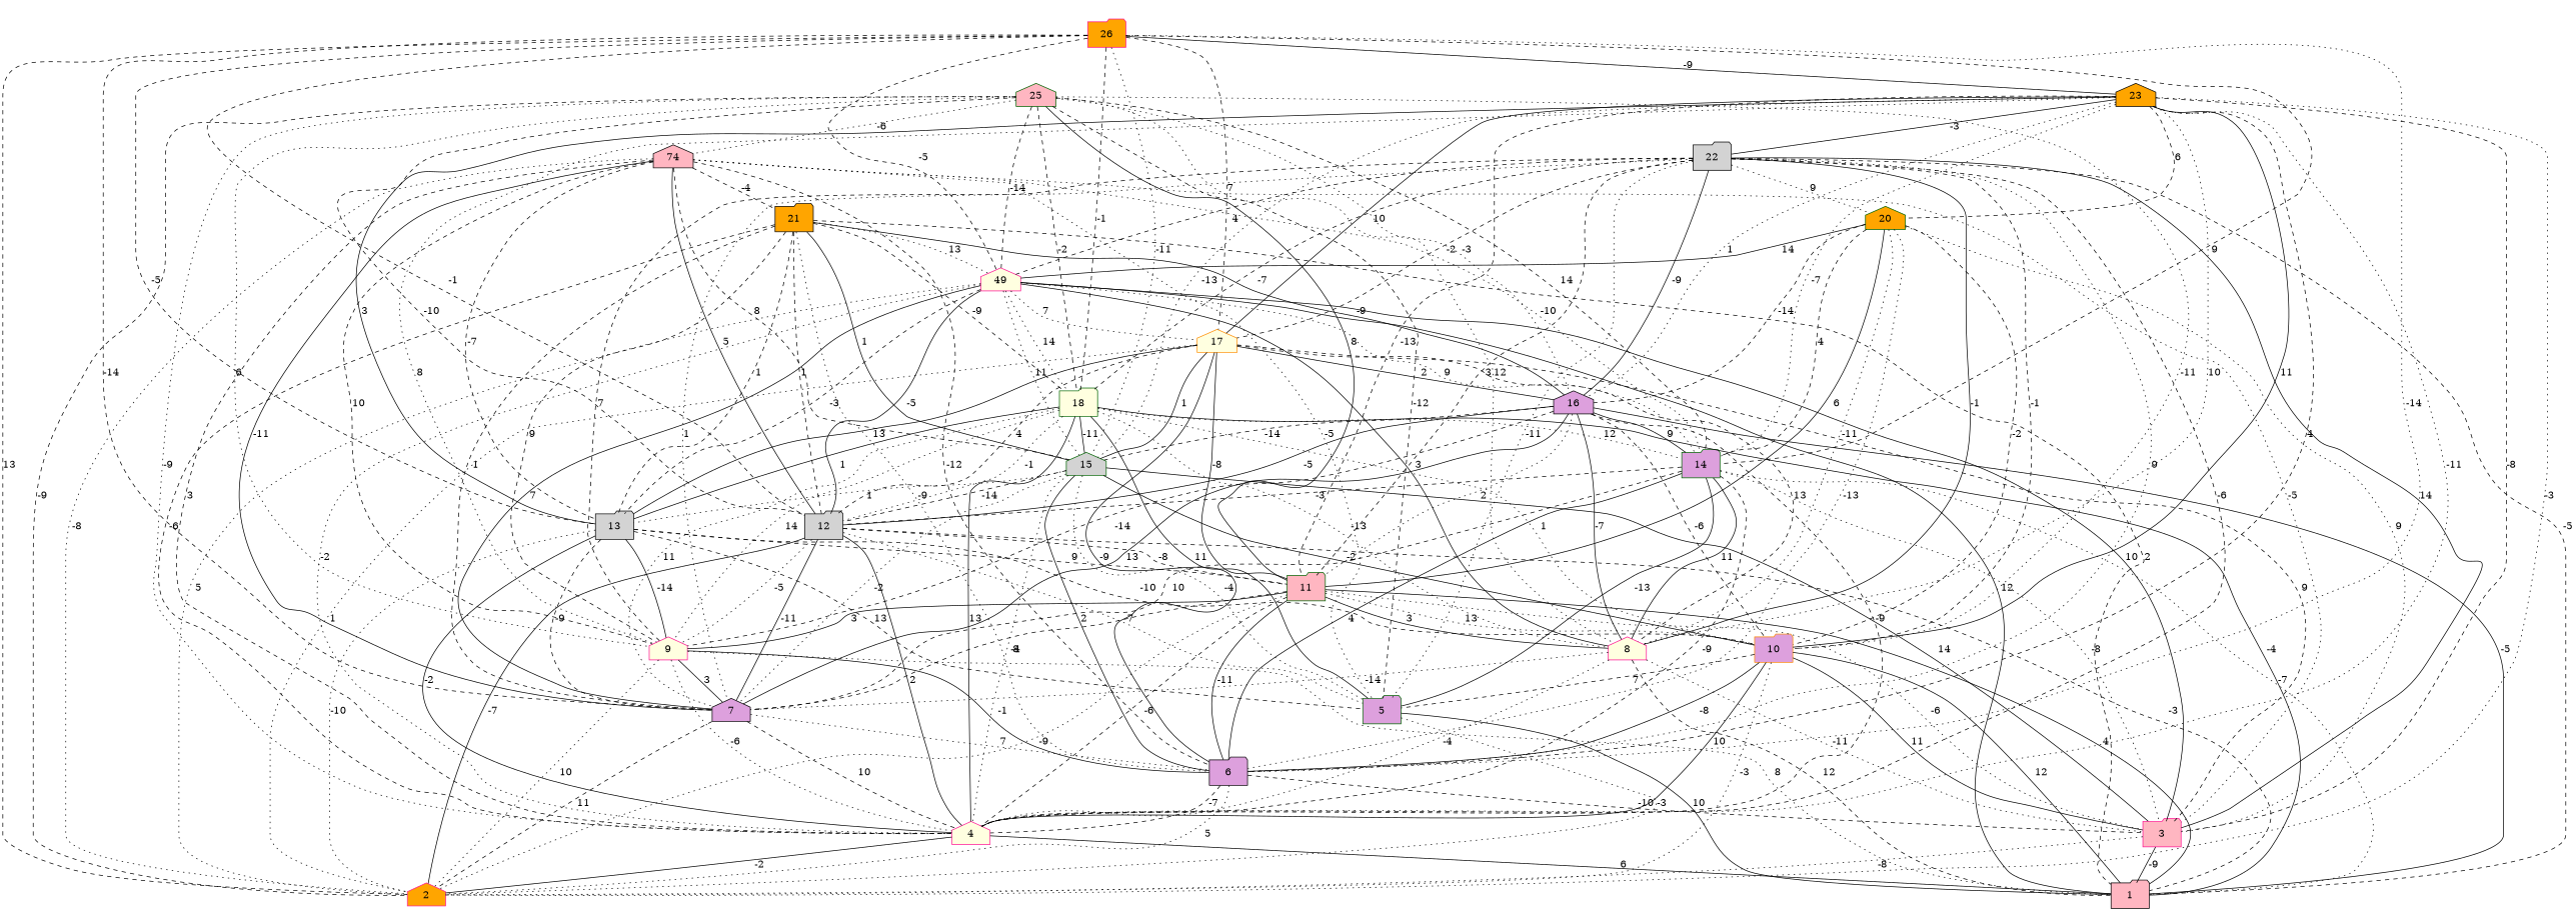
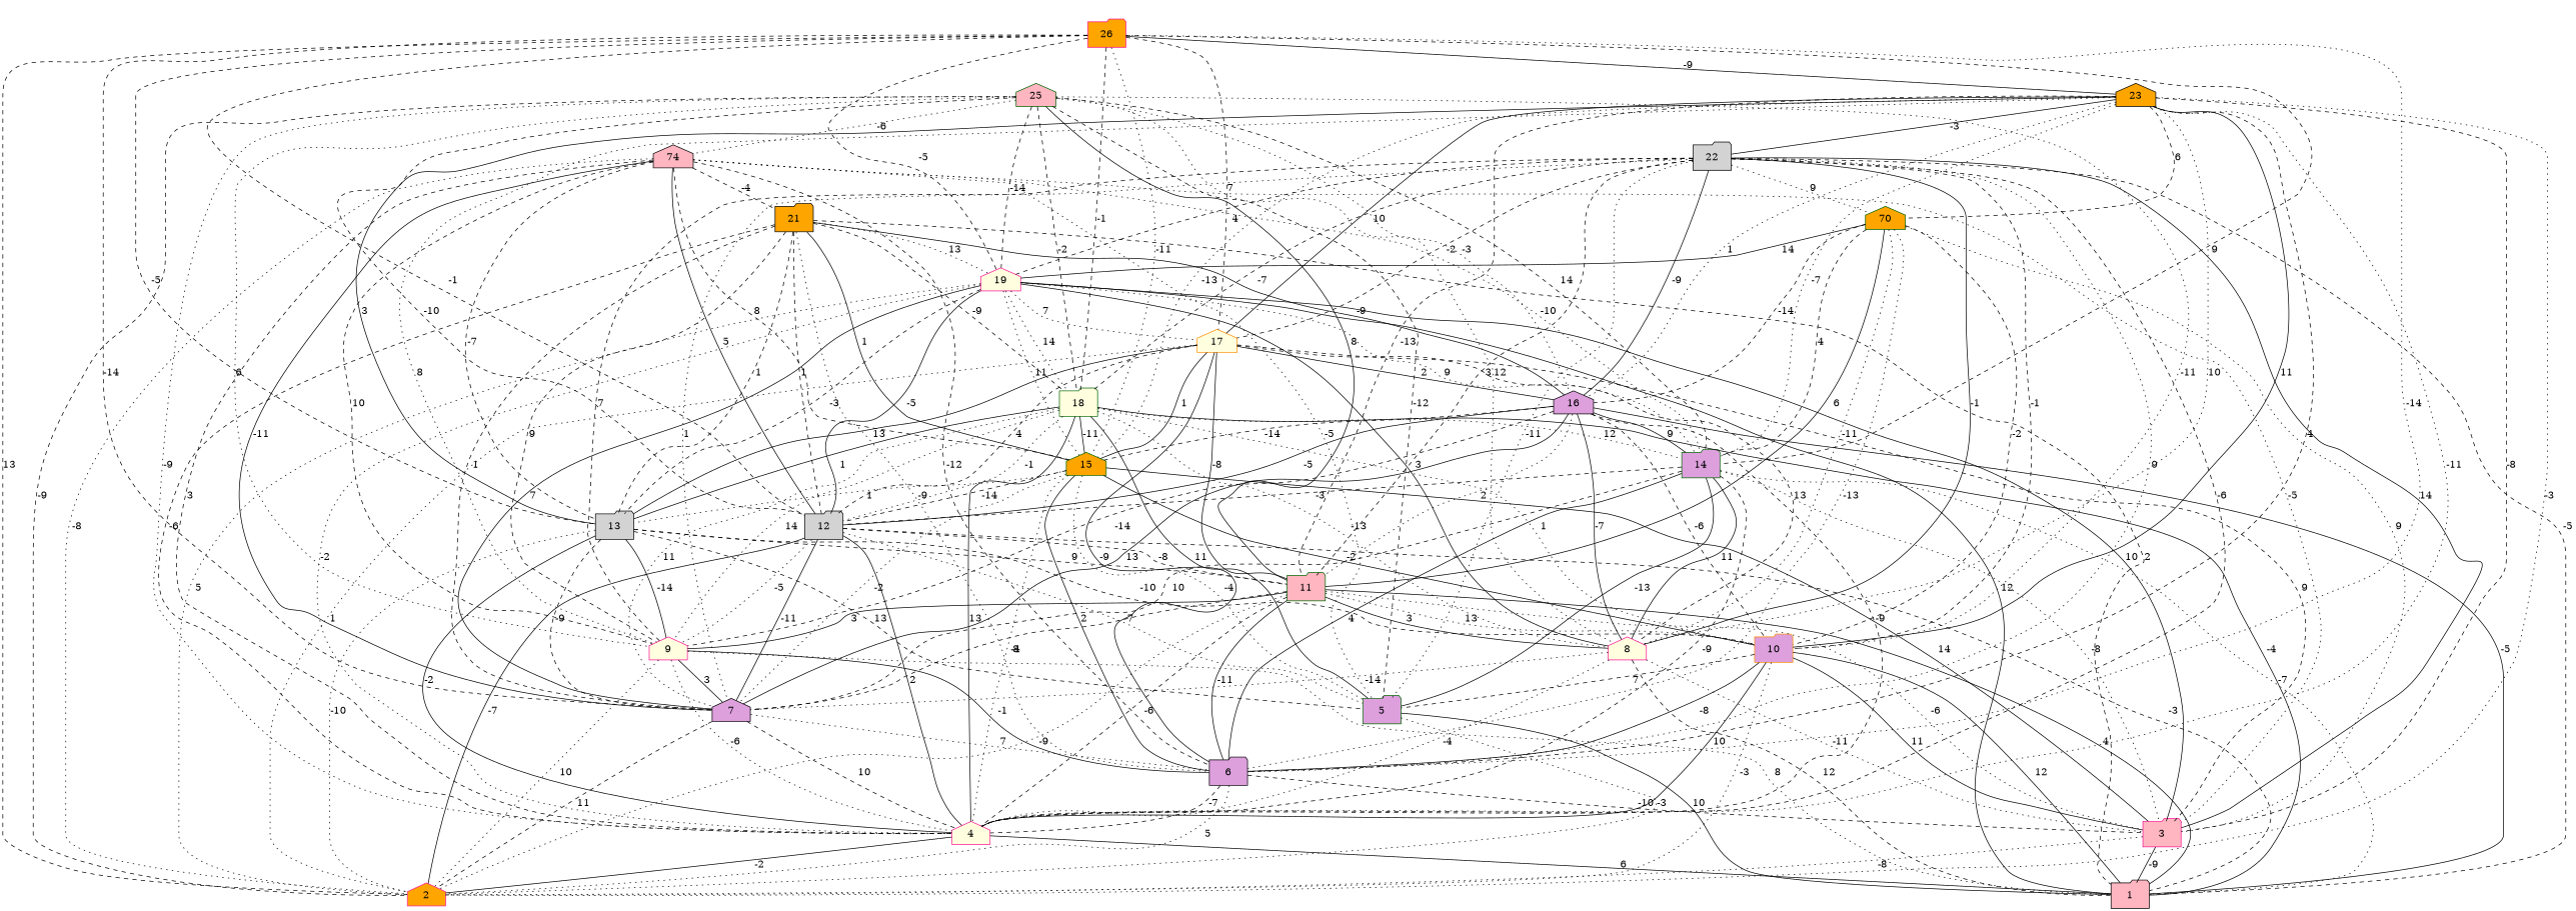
  graph {
    fontname="Helvetica,Arial,sans-serif"
    node [color=black fillcolor=plum shape=folder style=filled]
    edge [style=dashed]
    26 [color=deeppink fillcolor=orange]
    2 [color=deeppink fillcolor=orange shape=house]
    6
    7 [shape=house]
    12 [fillcolor=lightgrey]
    13 [fillcolor=lightgrey]
    14 [color=darkgreen]
-   15 [color=darkgreen fillcolor=lightgrey shape=house]
+   15 [color=darkgreen fillcolor=orange shape=house]
    17 [color=darkorange fillcolor=lightyellow shape=house]
    18 [color=darkgreen fillcolor=lightyellow]
-   19 [color=deeppink fillcolor=lightyellow shape=house label=49]
+   19 [color=deeppink fillcolor=lightyellow shape=house]
    23 [fillcolor=orange shape=house]
    4 [color=deeppink fillcolor=lightyellow shape=house]
    3 [color=deeppink fillcolor=lightpink]
    5 [color=darkgreen]
    9 [color=deeppink fillcolor=lightyellow shape=house]
    11 [color=darkgreen fillcolor=lightpink]
    1 [fillcolor=lightpink]
    10 [color=darkorange]
    8 [color=deeppink fillcolor=lightyellow shape=house]
    16 [shape=house]
-   20 [color=darkgreen fillcolor=orange shape=house]
+   20 [color=darkgreen fillcolor=orange shape=house label=70]
    22 [fillcolor=lightgrey]
    25 [color=darkgreen fillcolor=lightpink shape=house]
    n25 [fillcolor=lightpink label=74 shape=house]
    21 [fillcolor=orange]
    26 -- 2 [label=13]
    26 -- 6 [label=-14 style=dotted]
    26 -- 7 [label=-14]
    26 -- 12 [label=-1]
    26 -- 13 [label=-5]
    26 -- 14 [label=9]
    26 -- 15 [label=-11 style=dotted]
    26 -- 17 [label=7]
    26 -- 18 [label=-1]
    26 -- 19 [label=-5]
    26 -- 23 [label=-9 style=solid]
    6 -- 2 [label=5 style=dotted]
    6 -- 4 [label=-7]
    6 -- 3 [label=-10]
    7 -- 2 [label=11]
    7 -- 6 [label=7 style=dotted]
    7 -- 4 [label=10]
    12 -- 2 [label=-7 style=solid]
    12 -- 7 [label=-11 style=solid]
    12 -- 4 [label=2 style=solid]
    12 -- 5 [label=7 style=dotted]
    12 -- 9 [label=-5 style=dotted]
    12 -- 11 [label=-8]
    12 -- 1 [label=-3]
    13 -- 2 [label=-10 style=dotted]
    13 -- 7 [label=-9]
    13 -- 4 [label=-2 style=solid]
    13 -- 5 [label=13]
    13 -- 9 [label=-14 style=solid]
    13 -- 11 [label=9]
    13 -- 10 [label=-10]
    14 -- 6 [label=4 style=solid]
    14 -- 7 [label=10]
    14 -- 12 [label=-3]
    14 -- 4 [label=-9]
    14 -- 3 [label=-8 style=dotted]
    14 -- 5 [label=-13 style=solid]
    14 -- 1 [label=-7 style=dotted]
    14 -- 8 [label=11 style=solid]
    15 -- 6 [label=2 style=solid]
    15 -- 7 [label=-2 style=dotted]
    15 -- 12 [label=-14]
    15 -- 13 [label=1 style=dotted]
    15 -- 4 [label=-4 style=dotted]
    15 -- 3 [label=14 style=solid]
    15 -- 5 [label=-4 style=dotted]
    15 -- 10 [label=-2 style=solid]
    17 -- 2 [label=1 style=dotted]
    17 -- 6 [label=-9 style=solid]
    17 -- 12 [label=4]
    17 -- 13 [label=13 style=solid]
    17 -- 15 [label=1 style=solid]
    17 -- 3 [label=9]
    17 -- 11 [label=-8 style=solid]
    17 -- 8 [label=13]
    17 -- 16 [label=2 style=solid]
    18 -- 7 [label=11 style=dotted]
    18 -- 12 [label=-1 style=dotted]
    18 -- 13 [label=1 style=solid]
    18 -- 14 [label=12 style=dotted]
    18 -- 15 [label=-11 style=solid]
    18 -- 4 [label=13 style=solid]
    18 -- 5 [label=11 style=solid]
    18 -- 9 [label=14 style=dotted]
    18 -- 1 [label=-4 style=solid]
    18 -- 10 [label=1 style=dotted]
    18 -- 8 [label=-13 style=dotted]
    19 -- 2 [label=5 style=dotted]
    19 -- 7 [label=7 style=solid]
    19 -- 12 [label=-5 style=solid]
    19 -- 13 [label=-3]
    19 -- 14 [label=9 style=dotted]
    19 -- 15 [label=11 style=dotted]
    19 -- 17 [label=7 style=dotted]
    19 -- 18 [label=14 style=dotted]
    19 -- 4 [label=-2 style=dotted]
    19 -- 3 [label=10 style=solid]
    19 -- 1 [label=12 style=solid]
    19 -- 8 [label=3 style=solid]
    23 -- 2 [label=-3 style=dotted]
    23 -- 6 [label=4]
    23 -- 13 [label=3 style=solid]
    23 -- 14 [label=-7 style=dotted]
    23 -- 15 [label=-13 style=dotted]
    23 -- 17 [label=10 style=solid]
    23 -- 4 [label=-11 style=dotted]
    23 -- 3 [label=-8]
    23 -- 9 [label=8 style=dotted]
    23 -- 11 [label=-13]
    23 -- 10 [label=11 style=solid]
    23 -- 8 [label=10 style=dotted]
    23 -- 16 [label=1 style=dotted]
    23 -- 20 [label=6]
    23 -- 22 [label=-3 style=solid]
    4 -- 2 [label=-2 style=solid]
    4 -- 1 [label=6 style=solid]
    3 -- 2 [label=-8 style=dotted]
    3 -- 1 [label=-9 style=solid]
    5 -- 2 [label=-3 style=dotted]
    5 -- 1 [label=10 style=solid]
    9 -- 2 [label=10 style=dotted]
    9 -- 6 [label=-1 style=solid]
    9 -- 7 [label=3 style=solid]
    9 -- 4 [label=-6 style=dotted]
    9 -- 1 [label=8 style=dotted]
    11 -- 2 [label=-9 style=dotted]
    11 -- 6 [label=-11 style=solid]
    11 -- 7 [label=8]
    11 -- 4 [label=-6]
    11 -- 3 [label=-6 style=dotted]
    11 -- 9 [label=3 style=solid]
    11 -- 1 [label=4 style=solid]
    11 -- 10 [label=13 style=dotted]
    11 -- 8 [label=3 style=solid]
    10 -- 2 [label=-3 style=dotted]
    10 -- 6 [label=-8 style=solid]
    10 -- 4 [label=10 style=solid]
    10 -- 3 [label=11 style=solid]
    10 -- 5 [label=7]
    10 -- 1 [label=12 style=solid]
    8 -- 7 [label=-14 style=dotted]
    8 -- 4 [label=-4 style=dotted]
    8 -- 3 [label=-11 style=dotted]
    8 -- 1 [label=12]
    16 -- 7 [label=13 style=solid]
    16 -- 12 [label=-5 style=solid]
    16 -- 14 [label=9 style=solid]
    16 -- 15 [label=-14]
    16 -- 4 [label=-9]
    16 -- 9 [label=-14]
    16 -- 11 [label=2 style=dotted]
    16 -- 1 [label=-5 style=solid]
    16 -- 10 [label=-6]
    16 -- 8 [label=-7 style=solid]
    20 -- 6 [label=-13 style=dotted]
    20 -- 14 [label=4]
    20 -- 19 [label=14 style=solid]
    20 -- 3 [label=9 style=dotted]
    20 -- 11 [label=6 style=solid]
    20 -- 10 [label=-2]
    20 -- 8 [label=-11 style=dotted]
    20 -- 16 [label=-14]
    22 -- 6 [label=9 style=dotted]
    22 -- 7 [label=1 style=dotted]
    22 -- 17 [label=-2]
    22 -- 18 [label=-7]
    22 -- 19 [label=4]
    22 -- 4 [label=-6]
    22 -- 3 [label=14 style=solid]
    22 -- 5 [label=-11 style=dotted]
    22 -- 9 [label=7]
    22 -- 11 [label=3]
    22 -- 1 [label=-5]
    22 -- 10 [label=-1]
    22 -- 8 [label=-1 style=solid]
    22 -- 16 [label=-9 style=solid]
    22 -- 20 [label=9 style=dotted]
    25 -- 2 [label=-9]
    25 -- 12 [label=-10]
    25 -- 14 [label=14]
    25 -- 18 [label=-2]
    25 -- 19 [label=-14]
    25 -- 4 [label=-9 style=dotted]
    25 -- 5 [label=-12]
    25 -- 9 [label=6 style=dotted]
    25 -- 11 [label=8 style=solid]
    25 -- 10 [label=-11 style=dotted]
    25 -- 8 [label=12 style=dotted]
    25 -- 16 [label=-3 style=dotted]
    25 -- n25 [label=-6 style=dotted]
    n25 -- 2 [label=-8 style=dotted]
    n25 -- 6 [label=-12]
    n25 -- 7 [label=-11 style=solid]
    n25 -- 12 [label=5 style=solid]
    n25 -- 13 [label=-7]
    n25 -- 14 [label=-10 style=dotted]
    n25 -- 15 [label=8]
    n25 -- 4 [label=3]
    n25 -- 3 [label=-5 style=dotted]
    n25 -- 5 [label=-5 style=dotted]
    n25 -- 9 [label=10]
    n25 -- 21 [label=-4]
    21 -- 6 [label=-9 style=dotted]
    21 -- 7 [label=1]
    21 -- 12 [label=1]
    21 -- 13 [label=1]
    21 -- 15 [label=1 style=solid]
    21 -- 18 [label=-9]
    21 -- 19 [label=13 style=dotted]
    21 -- 4 [label=-6]
    21 -- 9 [label=9]
    21 -- 1 [label=2]
    21 -- 16 [label=-9 style=solid]
  }
